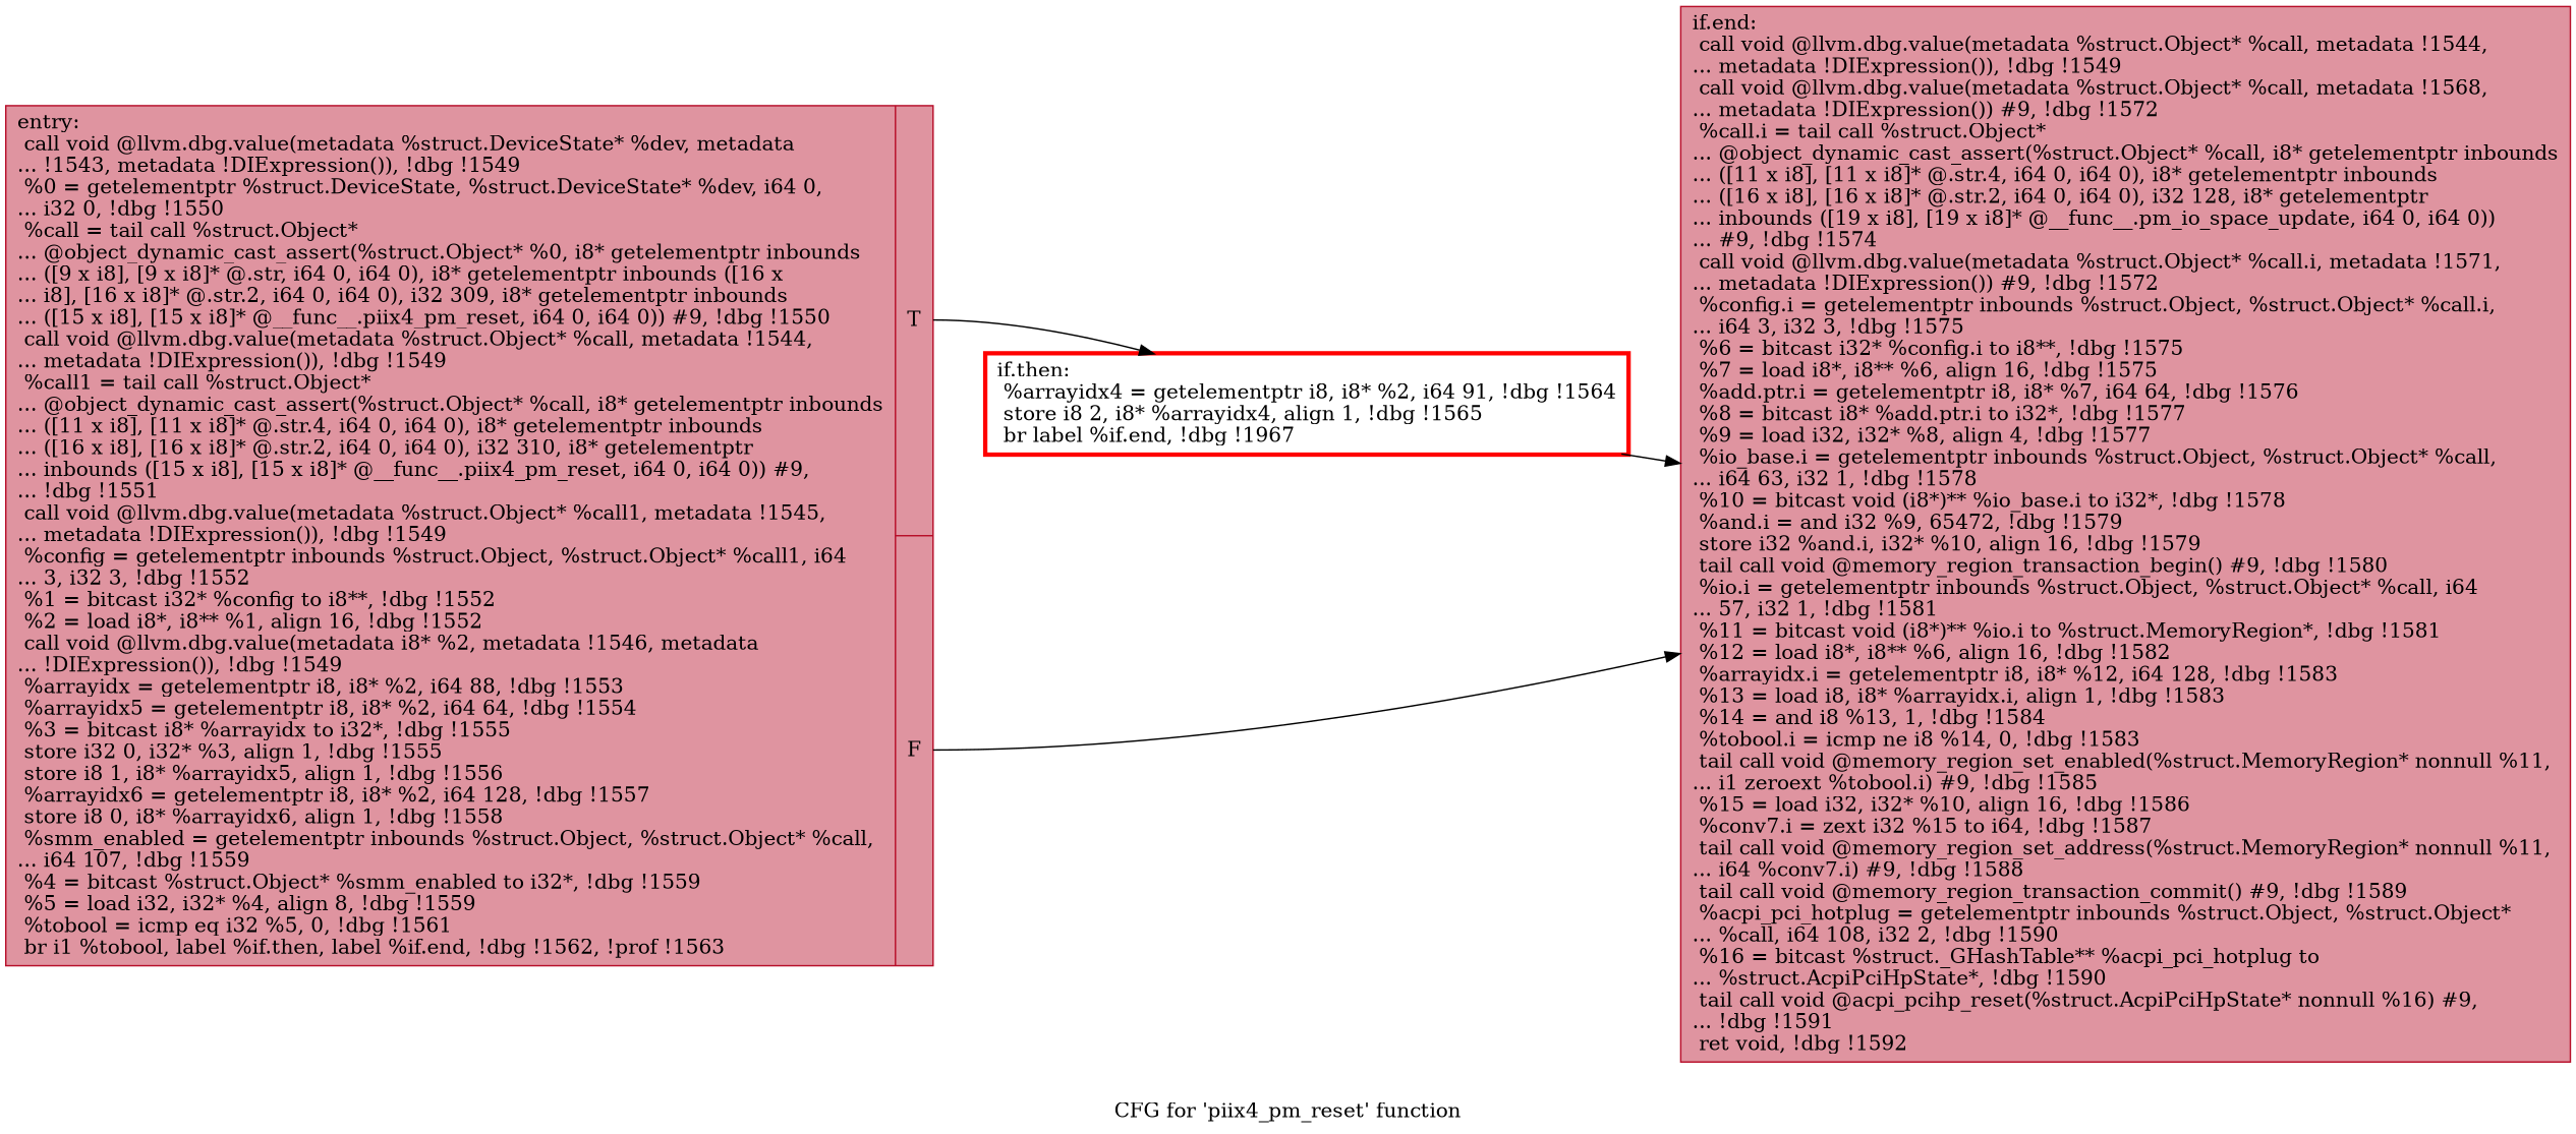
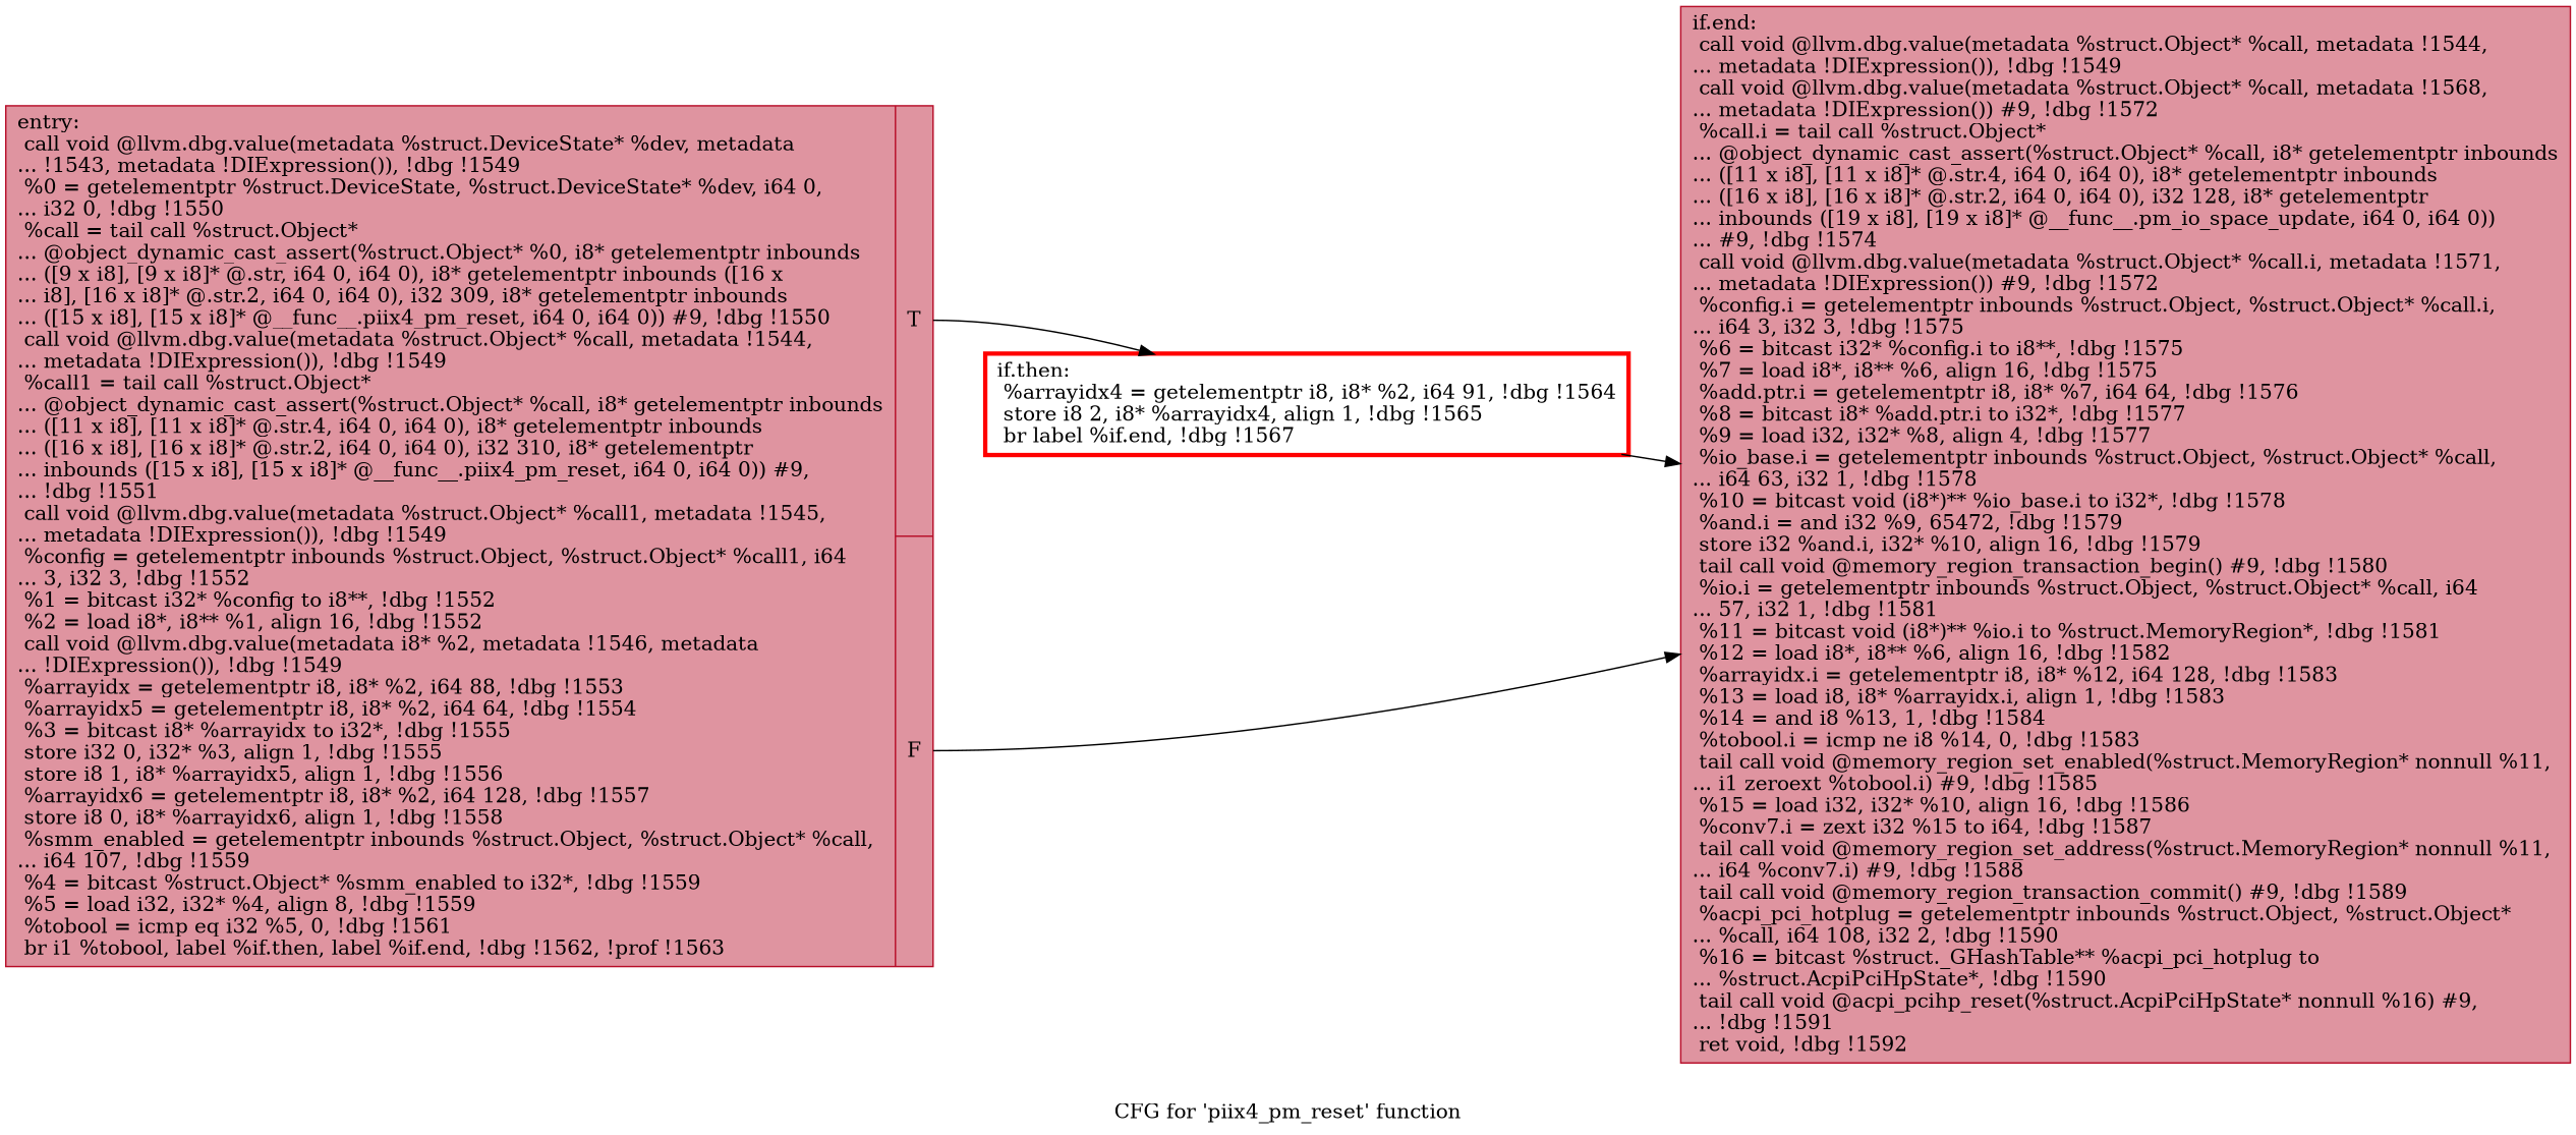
  digraph {
    label="CFG for 'piix4_pm_reset' function"
    rankdir=LR
    node [color="#b70d28ff" fillcolor="#b70d2870" shape=record style=filled]
    n1 [label="{entry:\l  call void @llvm.dbg.value(metadata %struct.DeviceState* %dev, metadata\l... !1543, metadata !DIExpression()), !dbg !1549\l  %0 = getelementptr %struct.DeviceState, %struct.DeviceState* %dev, i64 0,\l... i32 0, !dbg !1550\l  %call = tail call %struct.Object*\l... @object_dynamic_cast_assert(%struct.Object* %0, i8* getelementptr inbounds\l... ([9 x i8], [9 x i8]* @.str, i64 0, i64 0), i8* getelementptr inbounds ([16 x\l... i8], [16 x i8]* @.str.2, i64 0, i64 0), i32 309, i8* getelementptr inbounds\l... ([15 x i8], [15 x i8]* @__func__.piix4_pm_reset, i64 0, i64 0)) #9, !dbg !1550\l  call void @llvm.dbg.value(metadata %struct.Object* %call, metadata !1544,\l... metadata !DIExpression()), !dbg !1549\l  %call1 = tail call %struct.Object*\l... @object_dynamic_cast_assert(%struct.Object* %call, i8* getelementptr inbounds\l... ([11 x i8], [11 x i8]* @.str.4, i64 0, i64 0), i8* getelementptr inbounds\l... ([16 x i8], [16 x i8]* @.str.2, i64 0, i64 0), i32 310, i8* getelementptr\l... inbounds ([15 x i8], [15 x i8]* @__func__.piix4_pm_reset, i64 0, i64 0)) #9,\l... !dbg !1551\l  call void @llvm.dbg.value(metadata %struct.Object* %call1, metadata !1545,\l... metadata !DIExpression()), !dbg !1549\l  %config = getelementptr inbounds %struct.Object, %struct.Object* %call1, i64\l... 3, i32 3, !dbg !1552\l  %1 = bitcast i32* %config to i8**, !dbg !1552\l  %2 = load i8*, i8** %1, align 16, !dbg !1552\l  call void @llvm.dbg.value(metadata i8* %2, metadata !1546, metadata\l... !DIExpression()), !dbg !1549\l  %arrayidx = getelementptr i8, i8* %2, i64 88, !dbg !1553\l  %arrayidx5 = getelementptr i8, i8* %2, i64 64, !dbg !1554\l  %3 = bitcast i8* %arrayidx to i32*, !dbg !1555\l  store i32 0, i32* %3, align 1, !dbg !1555\l  store i8 1, i8* %arrayidx5, align 1, !dbg !1556\l  %arrayidx6 = getelementptr i8, i8* %2, i64 128, !dbg !1557\l  store i8 0, i8* %arrayidx6, align 1, !dbg !1558\l  %smm_enabled = getelementptr inbounds %struct.Object, %struct.Object* %call,\l... i64 107, !dbg !1559\l  %4 = bitcast %struct.Object* %smm_enabled to i32*, !dbg !1559\l  %5 = load i32, i32* %4, align 8, !dbg !1559\l  %tobool = icmp eq i32 %5, 0, !dbg !1561\l  br i1 %tobool, label %if.then, label %if.end, !dbg !1562, !prof !1563\l|{<s0>T|<s1>F}}"]
-   n2 [color=red label="{if.then:                                          \l  %arrayidx4 = getelementptr i8, i8* %2, i64 91, !dbg !1564\l  store i8 2, i8* %arrayidx4, align 1, !dbg !1565\l  br label %if.end, !dbg !1967\l}" penwidth=3.0 fillcolor="" style=""]
+   n2 [color=red label="{if.then:                                          \l  %arrayidx4 = getelementptr i8, i8* %2, i64 91, !dbg !1564\l  store i8 2, i8* %arrayidx4, align 1, !dbg !1565\l  br label %if.end, !dbg !1567\l}" penwidth=3.0 fillcolor="" style=""]
    n3 [label="{if.end:                                           \l  call void @llvm.dbg.value(metadata %struct.Object* %call, metadata !1544,\l... metadata !DIExpression()), !dbg !1549\l  call void @llvm.dbg.value(metadata %struct.Object* %call, metadata !1568,\l... metadata !DIExpression()) #9, !dbg !1572\l  %call.i = tail call %struct.Object*\l... @object_dynamic_cast_assert(%struct.Object* %call, i8* getelementptr inbounds\l... ([11 x i8], [11 x i8]* @.str.4, i64 0, i64 0), i8* getelementptr inbounds\l... ([16 x i8], [16 x i8]* @.str.2, i64 0, i64 0), i32 128, i8* getelementptr\l... inbounds ([19 x i8], [19 x i8]* @__func__.pm_io_space_update, i64 0, i64 0))\l... #9, !dbg !1574\l  call void @llvm.dbg.value(metadata %struct.Object* %call.i, metadata !1571,\l... metadata !DIExpression()) #9, !dbg !1572\l  %config.i = getelementptr inbounds %struct.Object, %struct.Object* %call.i,\l... i64 3, i32 3, !dbg !1575\l  %6 = bitcast i32* %config.i to i8**, !dbg !1575\l  %7 = load i8*, i8** %6, align 16, !dbg !1575\l  %add.ptr.i = getelementptr i8, i8* %7, i64 64, !dbg !1576\l  %8 = bitcast i8* %add.ptr.i to i32*, !dbg !1577\l  %9 = load i32, i32* %8, align 4, !dbg !1577\l  %io_base.i = getelementptr inbounds %struct.Object, %struct.Object* %call,\l... i64 63, i32 1, !dbg !1578\l  %10 = bitcast void (i8*)** %io_base.i to i32*, !dbg !1578\l  %and.i = and i32 %9, 65472, !dbg !1579\l  store i32 %and.i, i32* %10, align 16, !dbg !1579\l  tail call void @memory_region_transaction_begin() #9, !dbg !1580\l  %io.i = getelementptr inbounds %struct.Object, %struct.Object* %call, i64\l... 57, i32 1, !dbg !1581\l  %11 = bitcast void (i8*)** %io.i to %struct.MemoryRegion*, !dbg !1581\l  %12 = load i8*, i8** %6, align 16, !dbg !1582\l  %arrayidx.i = getelementptr i8, i8* %12, i64 128, !dbg !1583\l  %13 = load i8, i8* %arrayidx.i, align 1, !dbg !1583\l  %14 = and i8 %13, 1, !dbg !1584\l  %tobool.i = icmp ne i8 %14, 0, !dbg !1583\l  tail call void @memory_region_set_enabled(%struct.MemoryRegion* nonnull %11,\l... i1 zeroext %tobool.i) #9, !dbg !1585\l  %15 = load i32, i32* %10, align 16, !dbg !1586\l  %conv7.i = zext i32 %15 to i64, !dbg !1587\l  tail call void @memory_region_set_address(%struct.MemoryRegion* nonnull %11,\l... i64 %conv7.i) #9, !dbg !1588\l  tail call void @memory_region_transaction_commit() #9, !dbg !1589\l  %acpi_pci_hotplug = getelementptr inbounds %struct.Object, %struct.Object*\l... %call, i64 108, i32 2, !dbg !1590\l  %16 = bitcast %struct._GHashTable** %acpi_pci_hotplug to\l... %struct.AcpiPciHpState*, !dbg !1590\l  tail call void @acpi_pcihp_reset(%struct.AcpiPciHpState* nonnull %16) #9,\l... !dbg !1591\l  ret void, !dbg !1592\l}"]
    n1 -> n2 [tailport=s0]
    n1 -> n3 [tailport=s1]
    n2 -> n3
  }
